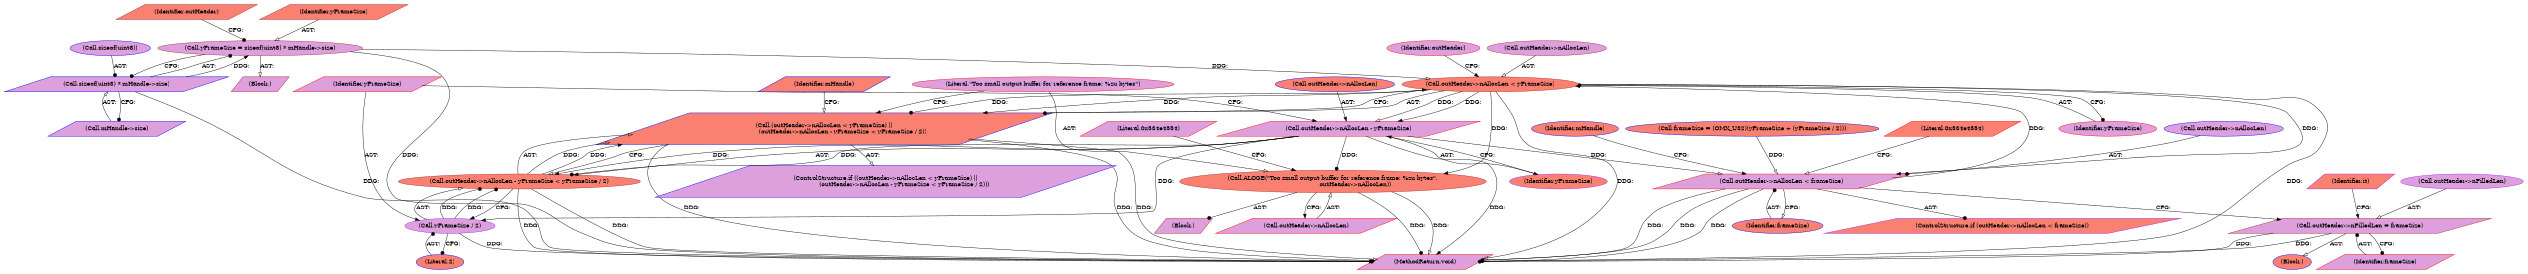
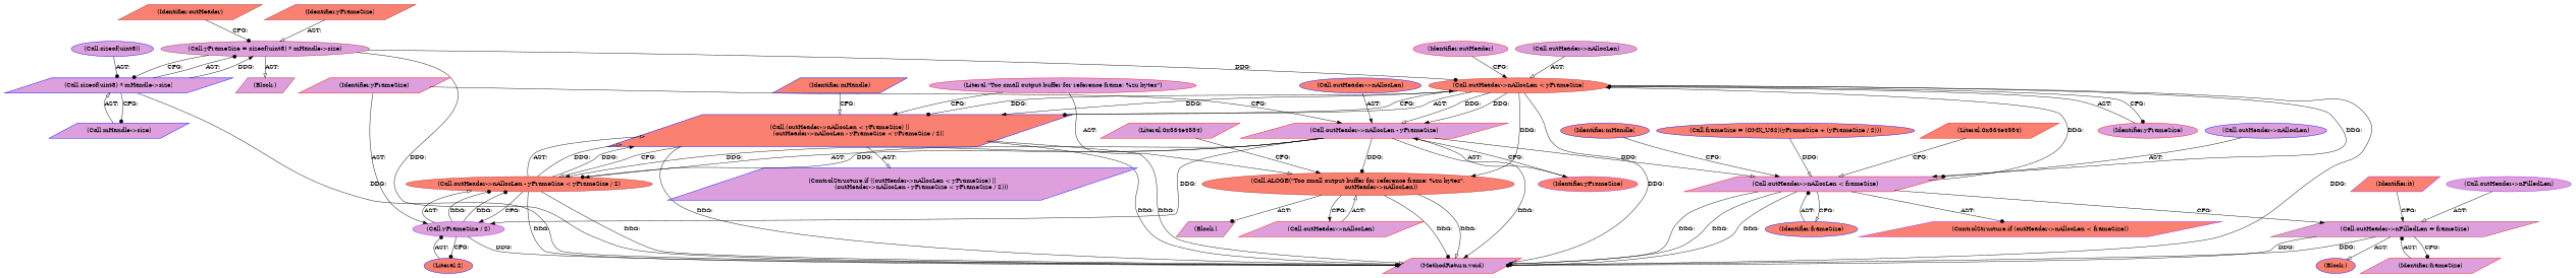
  digraph {
    node [color=blue fillcolor=plum shape=parallelogram style=filled]
    edge [arrowhead=onormal]
    n1 [color=brown label="(Call,yFrameSize = sizeof(uint8) * mHandle->size)" shape=ellipse]
    n2 [label="(Call,sizeof(uint8) * mHandle->size)"]
    n3 [color=brown fillcolor=salmon label="(Call,outHeader->nAllocLen < yFrameSize)" shape=ellipse]
    n4 [color=brown label="(Block,)"]
    n5 [color=red label="(MethodReturn,void)"]
    n6 [label="(Call,mHandle->size)"]
    n7 [fillcolor=salmon label="(Call,(outHeader->nAllocLen < yFrameSize) ||\n                    (outHeader->nAllocLen - yFrameSize < yFrameSize / 2))"]
    n8 [color=red label="(Call,outHeader->nAllocLen - yFrameSize)"]
    n9 [color=brown fillcolor=salmon label="(Call,ALOGE(\"Too small output buffer for reference frame: %zu bytes\",\n                        outHeader->nAllocLen))" shape=ellipse]
    n10 [color=red label="(Call,outHeader->nAllocLen < frameSize)"]
    n11 [color=red label="(Identifier,yFrameSize)" shape=ellipse]
    n12 [color=brown fillcolor=salmon label="(Call,outHeader->nAllocLen - yFrameSize < yFrameSize / 2)" shape=ellipse]
    n13 [label="(ControlStructure,if ((outHeader->nAllocLen < yFrameSize) ||\n                    (outHeader->nAllocLen - yFrameSize < yFrameSize / 2)))"]
    n14 [color=purple label="(Call,yFrameSize / 2)" shape=ellipse]
    n15 [color=purple fillcolor=salmon label="(Identifier,yFrameSize)" shape=ellipse]
    n16 [color=brown label="(Block,)"]
    n17 [color=red label="(Call,outHeader->nAllocLen)"]
    n18 [color=brown label="(Call,outHeader->nFilledLen = frameSize)"]
    n19 [color=purple fillcolor=salmon label="(ControlStructure,if (outHeader->nAllocLen < frameSize))"]
    n20 [fillcolor=salmon label="(Identifier,frameSize)" shape=ellipse]
    n21 [fillcolor=salmon label="(Literal,2)" shape=ellipse]
    n22 [color=red label="(Identifier,frameSize)"]
    n23 [fillcolor=salmon label="(Block,)" shape=ellipse]
    n24 [color=purple fillcolor=salmon label="(Identifier,it)"]
    n25 [color=red label="(Identifier,yFrameSize)"]
    n26 [color=red label="(Identifier,outHeader)" shape=ellipse]
    n27 [color=brown fillcolor=salmon label="(Identifier,outHeader)"]
    n28 [color=red fillcolor=salmon label="(Literal,0x534e4554)"]
    n29 [label="(Call,sizeof(uint8))" shape=ellipse]
    n30 [label="(Call,outHeader->nAllocLen)" shape=ellipse]
    n31 [fillcolor=salmon label="(Identifier,mHandle)" shape=ellipse]
    n32 [color=brown fillcolor=salmon label="(Identifier,yFrameSize)"]
    n33 [fillcolor=salmon label="(Call,frameSize = (OMX_U32)(yFrameSize + (yFrameSize / 2)))" shape=ellipse]
    n34 [color=red label="(Literal,\"Too small output buffer for reference frame: %zu bytes\")" shape=ellipse]
    n35 [color=brown label="(Call,outHeader->nAllocLen)" shape=ellipse]
    n36 [fillcolor=salmon label="(Call,outHeader->nAllocLen)" shape=ellipse]
    n37 [fillcolor=salmon label="(Identifier,mHandle)"]
    n38 [color=red label="(Literal,0x534e4554)"]
    n39 [color=purple label="(Call,outHeader->nFilledLen)" shape=ellipse]
    n1 -> n2 [arrowhead=dot label="CFG: "]
-   n1 -> n3 [label="DDG: "]
+   n1 -> n3 [arrowhead=dot label="DDG: "]
    n1 -> n4 [label="AST: "]
    n1 -> n5 [label="DDG: "]
    n2 -> n1 [arrowhead=dot label="AST: "]
    n2 -> n1 [arrowhead=normal label="DDG: "]
    n2 -> n5 [label="DDG: "]
    n2 -> n6 [arrowhead=dot label="CFG: "]
    n3 -> n5 [arrowhead=normal label="DDG: "]
    n3 -> n5 [label="DDG: "]
    n3 -> n7 [arrowhead=dot label="AST: "]
    n3 -> n7 [arrowhead=dot label="DDG: "]
    n3 -> n7 [arrowhead=normal label="DDG: "]
    n3 -> n8 [label="DDG: "]
    n3 -> n8 [arrowhead=normal label="DDG: "]
    n3 -> n9 [arrowhead=normal label="DDG: "]
    n3 -> n10 [arrowhead=normal label="DDG: "]
    n3 -> n11 [arrowhead=dot label="CFG: "]
    n6 -> n2 [label="AST: "]
    n7 -> n3 [arrowhead=normal label="CFG: "]
    n7 -> n5 [label="DDG: "]
    n7 -> n5 [label="DDG: "]
    n7 -> n5 [label="DDG: "]
    n7 -> n12 [label="CFG: "]
    n7 -> n13 [label="AST: "]
    n8 -> n5 [arrowhead=normal label="DDG: "]
    n8 -> n9 [arrowhead=dot label="DDG: "]
    n8 -> n10 [label="DDG: "]
    n8 -> n12 [arrowhead=normal label="AST: "]
    n8 -> n12 [arrowhead=dot label="DDG: "]
    n8 -> n12 [arrowhead=normal label="DDG: "]
    n8 -> n14 [arrowhead=normal label="DDG: "]
    n8 -> n15 [arrowhead=normal label="CFG: "]
    n9 -> n5 [arrowhead=dot label="DDG: "]
    n9 -> n5 [label="DDG: "]
    n9 -> n16 [arrowhead=dot label="AST: "]
    n9 -> n17 [arrowhead=normal label="CFG: "]
    n10 -> n3 [arrowhead=normal label="DDG: "]
    n10 -> n5 [label="DDG: "]
    n10 -> n5 [arrowhead=dot label="DDG: "]
    n10 -> n5 [arrowhead=dot label="DDG: "]
    n10 -> n18 [arrowhead=normal label="CFG: "]
    n10 -> n19 [arrowhead=dot label="AST: "]
    n10 -> n20 [label="CFG: "]
    n11 -> n3 [arrowhead=dot label="AST: "]
    n12 -> n5 [arrowhead=dot label="DDG: "]
    n12 -> n5 [arrowhead=normal label="DDG: "]
    n12 -> n7 [label="AST: "]
    n12 -> n7 [label="DDG: "]
    n12 -> n7 [arrowhead=normal label="DDG: "]
    n12 -> n14 [arrowhead=normal label="CFG: "]
    n14 -> n5 [label="DDG: "]
    n14 -> n12 [label="AST: "]
    n14 -> n12 [arrowhead=dot label="DDG: "]
    n14 -> n12 [arrowhead=dot label="DDG: "]
    n14 -> n21 [arrowhead=dot label="CFG: "]
    n15 -> n8 [arrowhead=normal label="AST: "]
    n17 -> n9 [label="AST: "]
    n18 -> n5 [label="DDG: "]
    n18 -> n5 [label="DDG: "]
    n18 -> n22 [arrowhead=dot label="CFG: "]
    n18 -> n23 [label="AST: "]
    n20 -> n10 [arrowhead=dot label="AST: "]
    n21 -> n14 [arrowhead=dot label="AST: "]
    n22 -> n18 [arrowhead=dot label="AST: "]
    n24 -> n18 [arrowhead=normal label="CFG: "]
    n25 -> n8 [arrowhead=normal label="CFG: "]
    n25 -> n14 [arrowhead=normal label="AST: "]
    n26 -> n3 [arrowhead=normal label="CFG: "]
    n27 -> n1 [arrowhead=dot label="CFG: "]
    n28 -> n10 [label="CFG: "]
    n29 -> n2 [arrowhead=dot label="AST: "]
    n30 -> n10 [arrowhead=dot label="AST: "]
    n31 -> n10 [arrowhead=normal label="CFG: "]
    n32 -> n1 [label="AST: "]
    n33 -> n10 [label="DDG: "]
    n34 -> n7 [arrowhead=normal label="CFG: "]
    n34 -> n9 [label="AST: "]
    n35 -> n3 [label="AST: "]
    n36 -> n8 [arrowhead=normal label="AST: "]
    n37 -> n7 [label="CFG: "]
    n38 -> n9 [arrowhead=normal label="CFG: "]
    n39 -> n18 [label="AST: "]
  }
